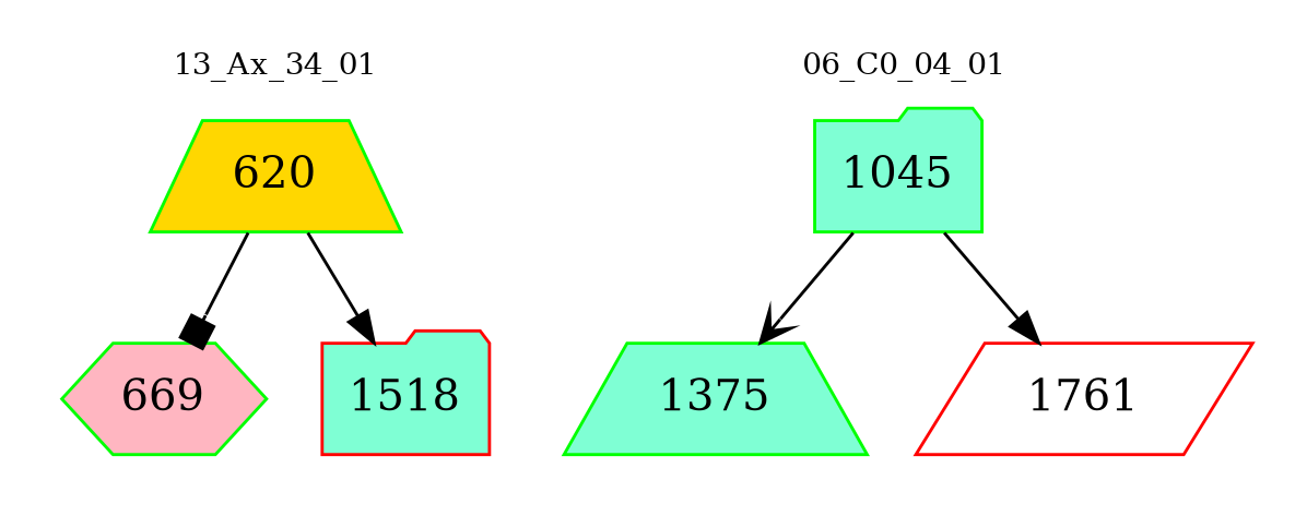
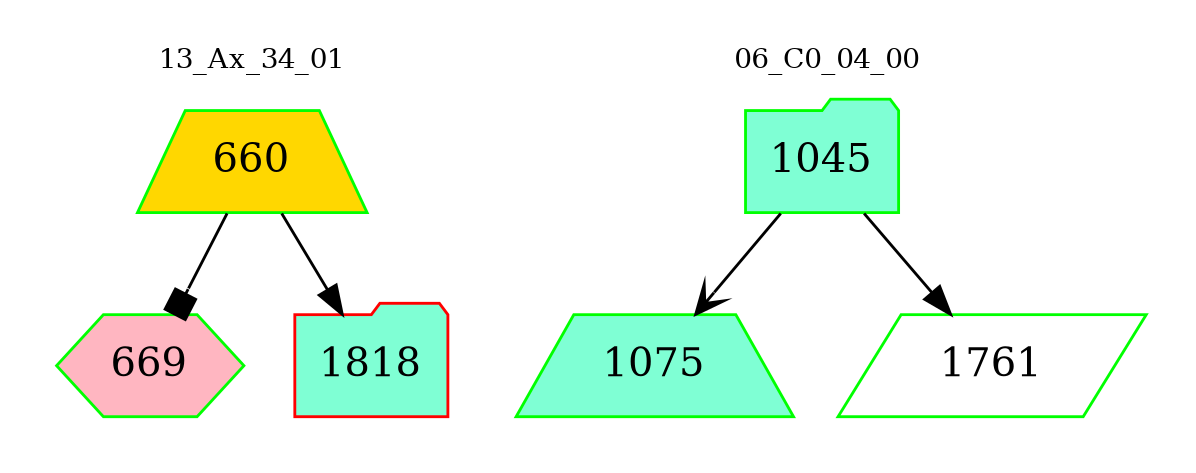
  digraph {
    node [color=green fillcolor=aquamarine shape=trapezium style=filled]
    edge [arrowhead=normal color=black]
-   n1 [fillcolor=gold label=620]
+   n1 [fillcolor=gold label=660]
    n2 [fillcolor=lightpink label=669 shape=hexagon]
-   n3 [color=red label=1518 shape=folder]
+   n3 [color=red label=1818 shape=folder]
    n4 [label=1045 shape=folder]
-   n5 [label=1375]
-   n6 [color=red fillcolor=white label=1761 shape=parallelogram]
+   n5 [label=1075]
+   n6 [fillcolor=white label=1761 shape=parallelogram]
    subgraph cluster_1 {
      color=white
      fontsize=10
      label="13_Ax_34_01"
      n1
      n2
      n3
    }
    subgraph cluster_2 {
      color=white
      fontsize=10
-     label="06_C0_04_01"
+     label="06_C0_04_00"
      n4
      n5
      n6
    }
    n1 -> n2 [arrowhead=box]
    n1 -> n3
    n4 -> n5 [arrowhead=vee]
    n4 -> n6
  }
